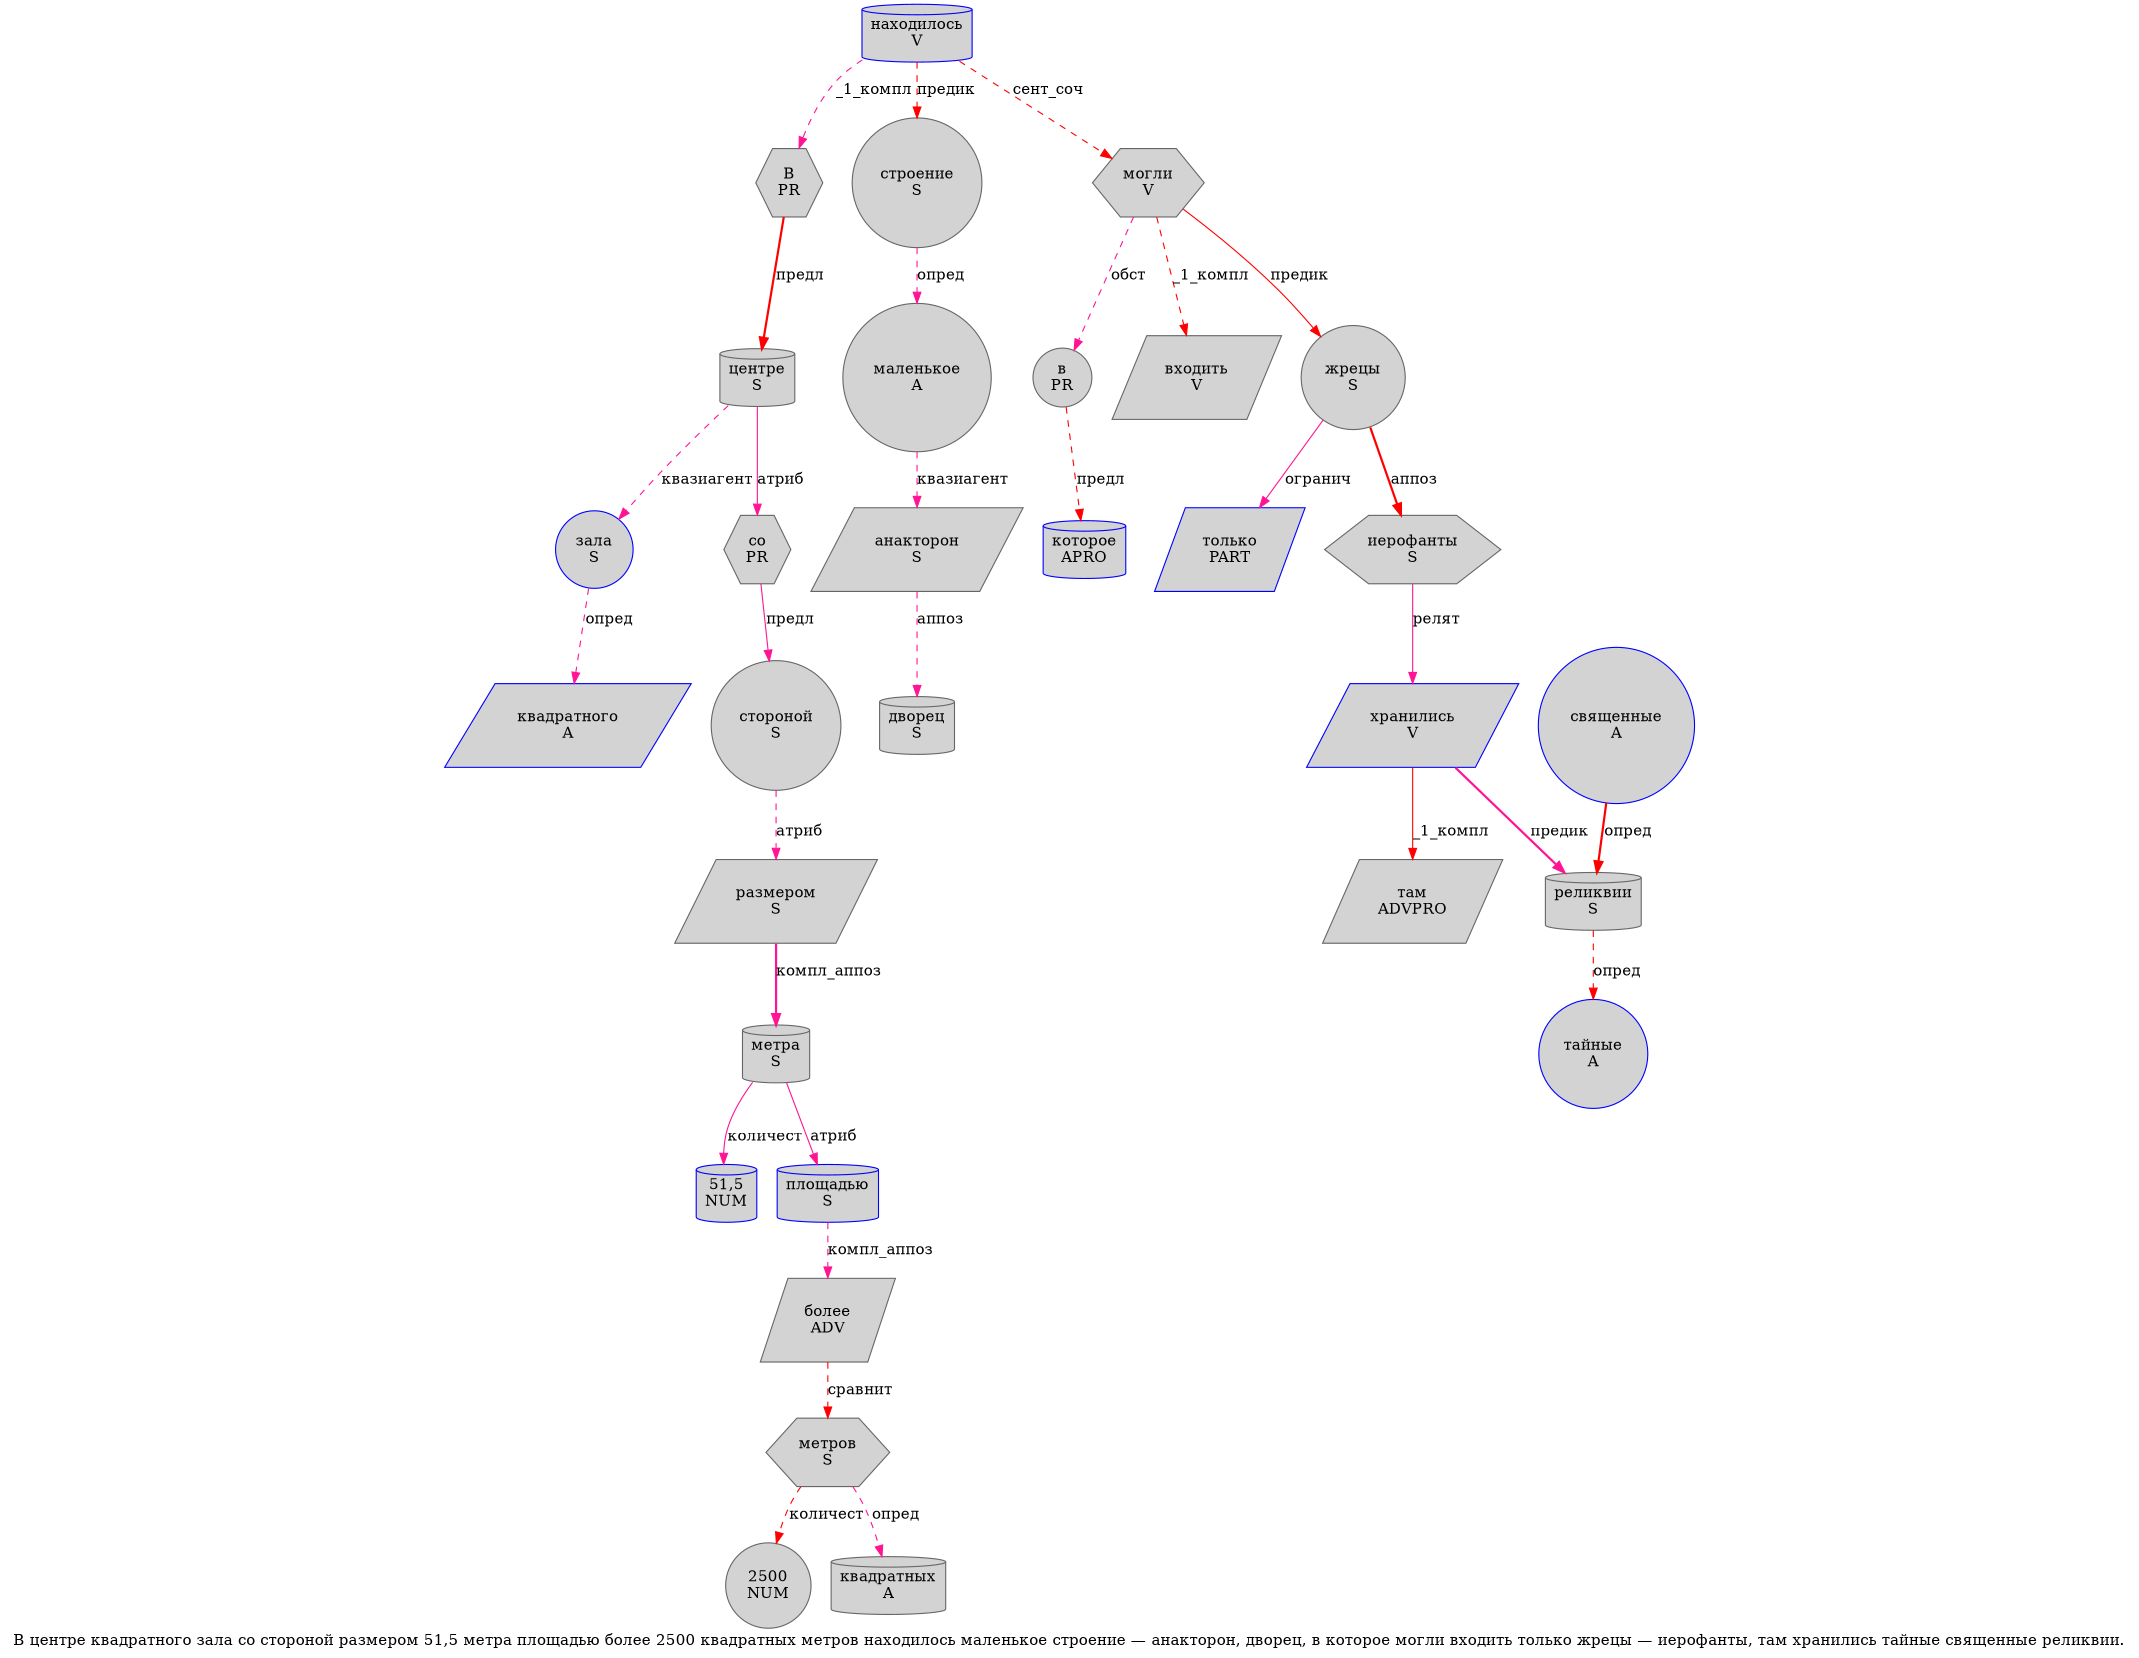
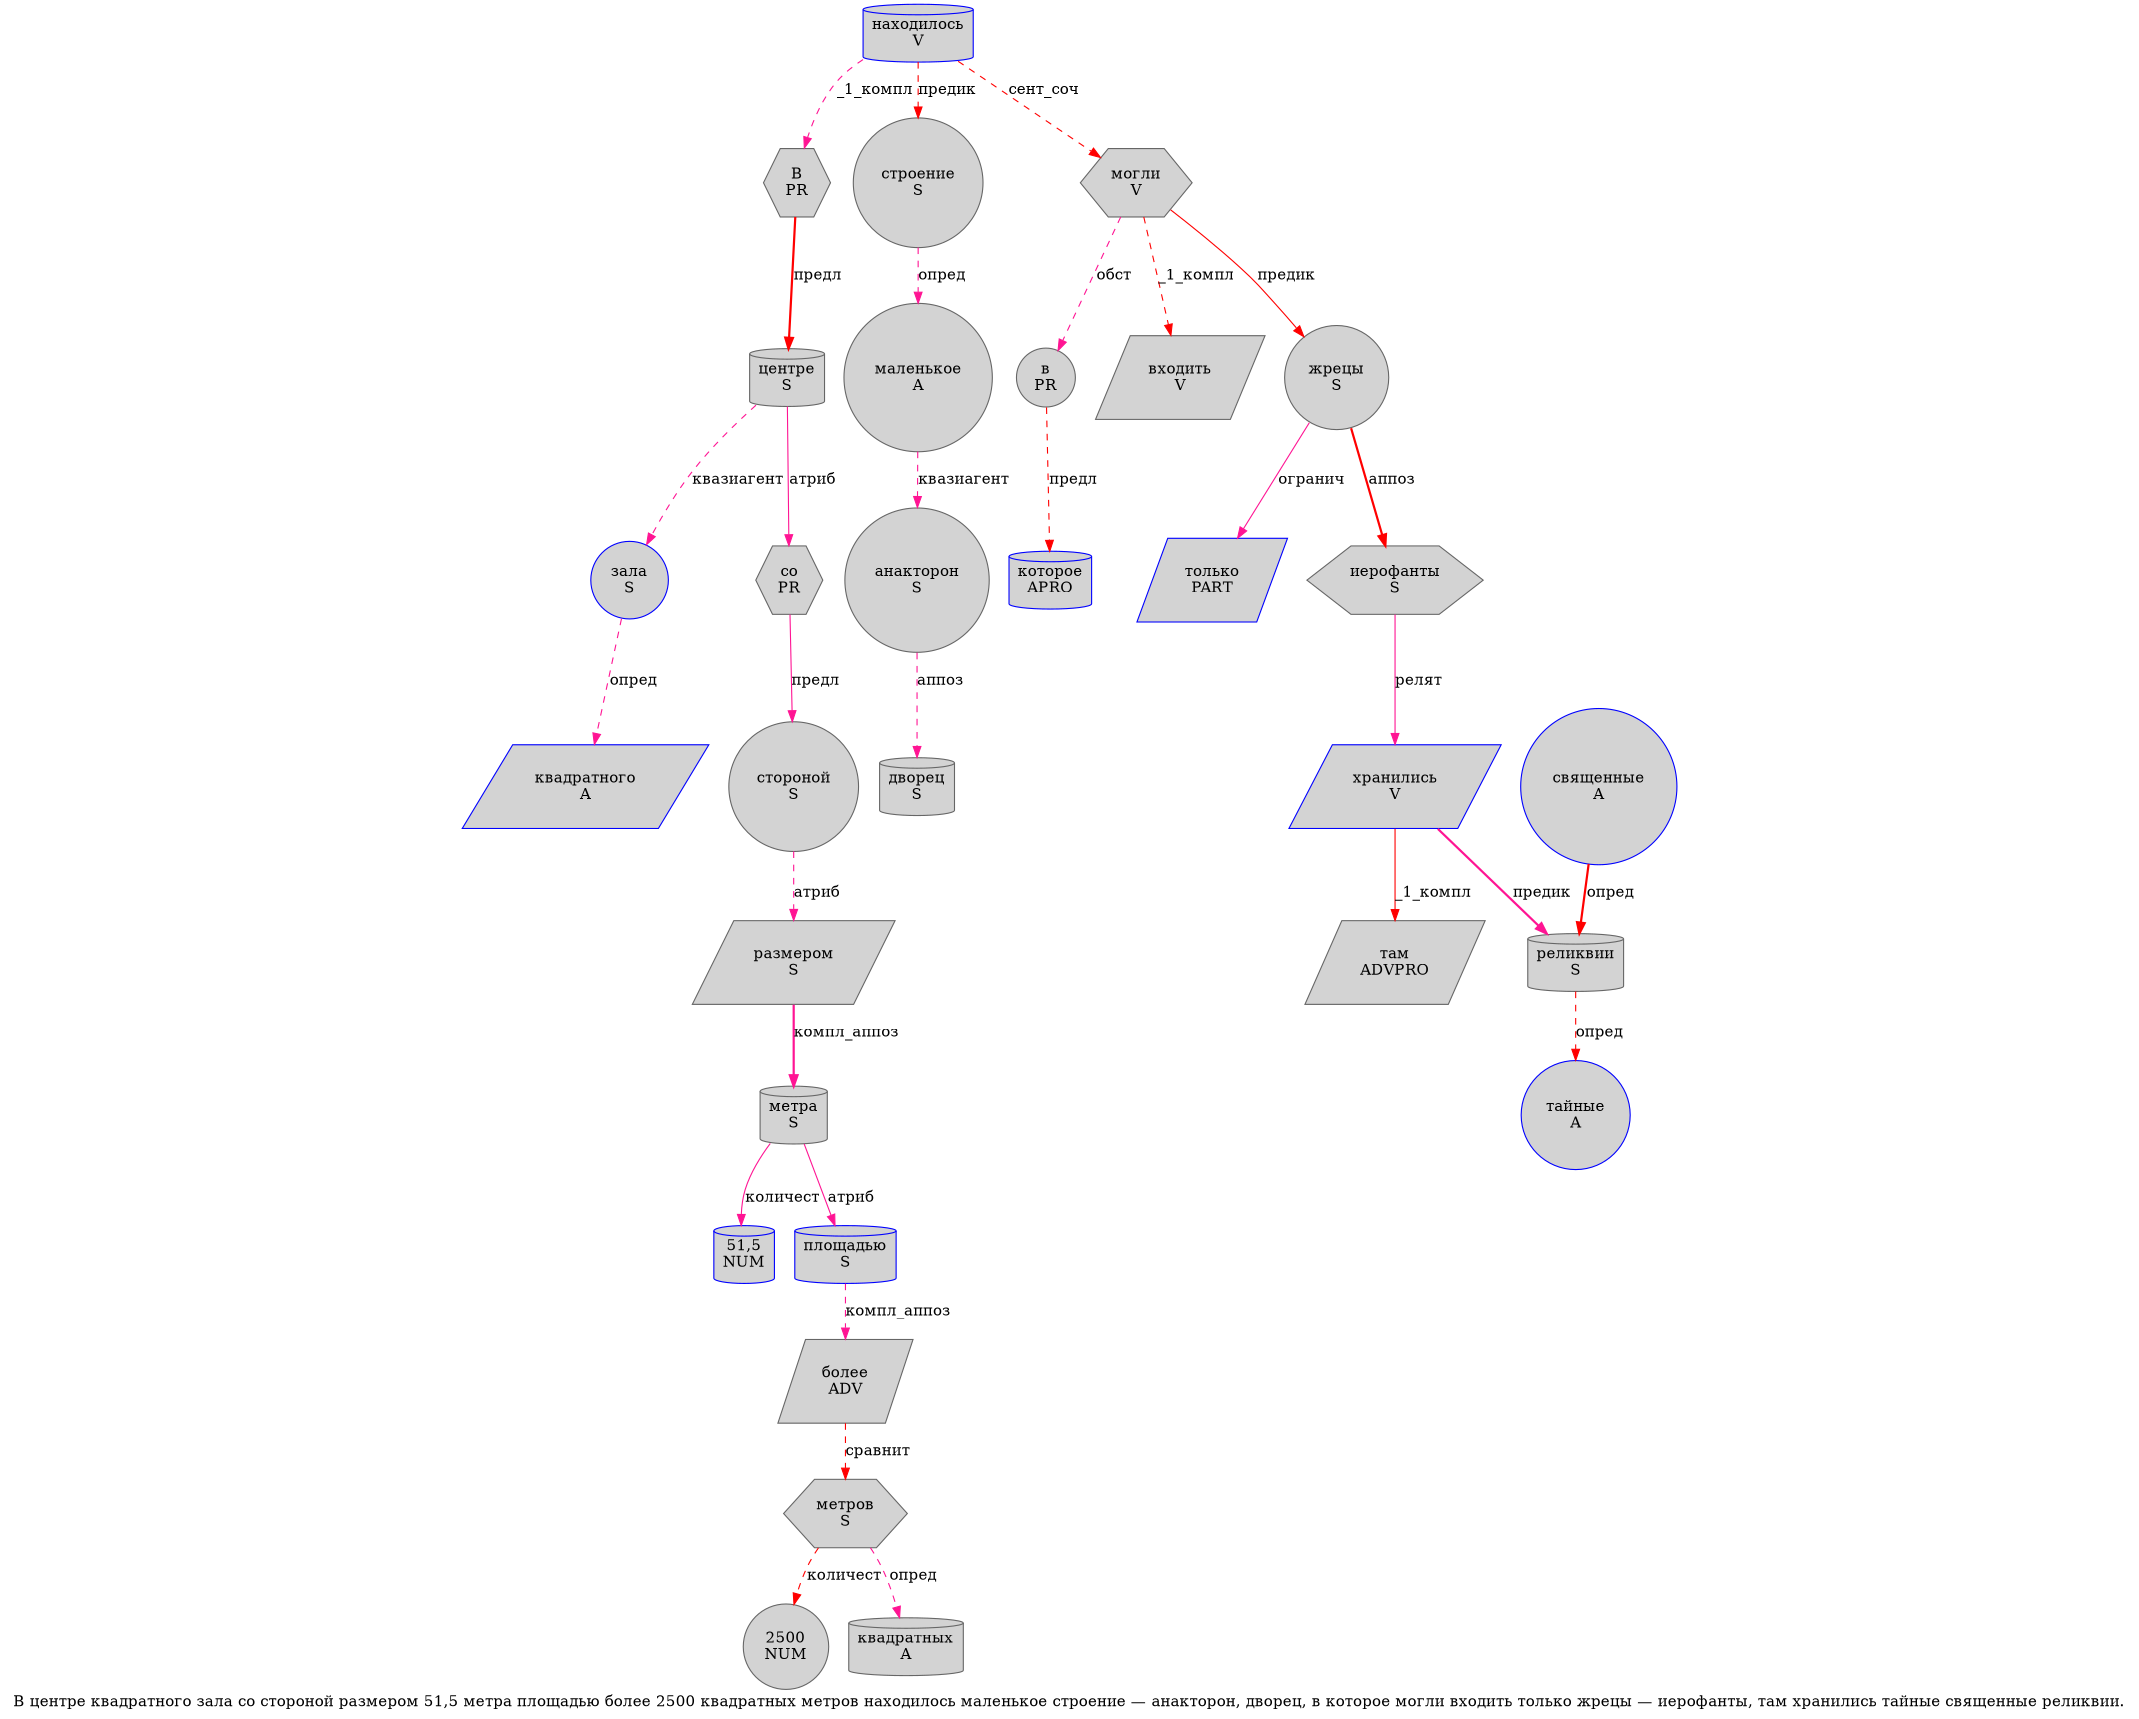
  digraph {
    label="В центре квадратного зала со стороной размером 51,5 метра площадью более 2500 квадратных метров находилось маленькое строение — анакторон, дворец, в которое могли входить только жрецы — иерофанты, там хранились тайные священные реликвии."
    node [color=gray40 fillcolor=lightgray penwidth=1 shape=cylinder style=filled]
    edge [color=deeppink style=dashed]
    n1 [label="В\nPR" shape=hexagon]
    n2 [label="центре\nS"]
    n3 [color=blue label="зала\nS" shape=circle]
    n4 [label="со\nPR" shape=hexagon]
    n5 [color=blue label="квадратного\nA" shape=parallelogram]
    n6 [label="стороной\nS" shape=circle]
    n7 [label="размером\nS" shape=parallelogram]
    n8 [label="метра\nS"]
    n9 [color=blue label="51,5\nNUM"]
    n10 [color=blue label="площадью\nS"]
    n11 [label="более\nADV" shape=parallelogram]
    n12 [label="метров\nS" shape=hexagon]
    n13 [label="2500\nNUM" shape=circle]
    n14 [label="квадратных\nA"]
    n15 [color=blue label="находилось\nV"]
    n16 [label="строение\nS" shape=circle]
    n17 [label="могли\nV" shape=hexagon]
    n18 [label="маленькое\nA" shape=circle]
    n19 [label="в\nPR" shape=circle]
    n20 [label="входить\nV" shape=parallelogram]
    n21 [label="жрецы\nS" shape=circle]
-   n22 [label="анакторон\nS" shape=parallelogram]
+   n22 [label="анакторон\nS" shape=circle]
    n23 [label="дворец\nS"]
    n24 [color=blue label="которое\nAPRO"]
    n25 [color=blue label="только\nPART" shape=parallelogram]
    n26 [label="иерофанты\nS" shape=hexagon]
    n27 [color=blue label="хранились\nV" shape=parallelogram]
    n28 [label="там\nADVPRO" shape=parallelogram]
    n29 [label="реликвии\nS"]
    n30 [color=blue label="тайные\nA" shape=circle]
    n31 [color=blue label="священные\nA" shape=circle]
    n1 -> n2 [color=red label="предл" style=bold]
    n2 -> n3 [label="квазиагент"]
    n2 -> n4 [label="атриб" style=solid]
    n3 -> n5 [label="опред"]
    n4 -> n6 [label="предл" style=solid]
    n6 -> n7 [label="атриб"]
    n7 -> n8 [label="компл_аппоз" style=bold]
    n8 -> n9 [label="количест" style=solid]
    n8 -> n10 [label="атриб" style=solid]
    n10 -> n11 [label="компл_аппоз"]
    n11 -> n12 [color=red label="сравнит"]
    n12 -> n13 [color=red label="количест"]
    n12 -> n14 [label="опред"]
    n15 -> n1 [label="_1_компл"]
    n15 -> n16 [color=red label="предик"]
    n15 -> n17 [color=red label="сент_соч"]
    n16 -> n18 [label="опред"]
    n17 -> n19 [label="обст"]
    n17 -> n20 [color=red label="_1_компл"]
    n17 -> n21 [color=red label="предик" style=solid]
    n18 -> n22 [label="квазиагент"]
    n19 -> n24 [color=red label="предл"]
    n21 -> n25 [label="огранич" style=solid]
    n21 -> n26 [color=red label="аппоз" style=bold]
    n22 -> n23 [label="аппоз"]
    n26 -> n27 [label="релят" style=solid]
    n27 -> n28 [color=red label="_1_компл" style=solid]
    n27 -> n29 [label="предик" style=bold]
    n29 -> n30 [color=red label="опред"]
    n31 -> n29 [color=red label="опред" style=bold]
  }
